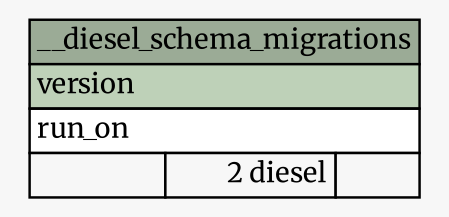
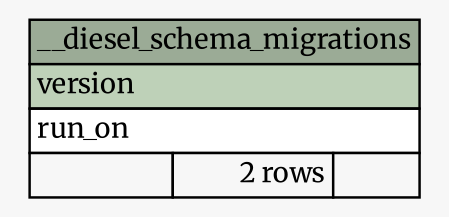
  digraph {
    bgcolor="#f7f7f7"
    fontname=Merriweather
    fontsize=11
    nodesep=0.18
    rankdir=RL
    ranksep=0.46
-   n1 [fontname=Merriweather fontsize=11 label=<     <TABLE BORDER="0" CELLBORDER="1" CELLSPACING="0" BGCOLOR="#ffffff">       <TR><TD COLSPAN="3" BGCOLOR="#9bab96" ALIGN="CENTER">__diesel_schema_migrations</TD></TR>       <TR><TD PORT="version" COLSPAN="3" BGCOLOR="#bed1b8" ALIGN="LEFT">version</TD></TR>       <TR><TD PORT="run_on" COLSPAN="3" ALIGN="LEFT">run_on</TD></TR>       <TR><TD ALIGN="LEFT" BGCOLOR="#f7f7f7">  </TD><TD ALIGN="RIGHT" BGCOLOR="#f7f7f7">2 diesel</TD><TD ALIGN="RIGHT" BGCOLOR="#f7f7f7">  </TD></TR>     </TABLE>> shape=plaintext]
+   n1 [fontname=Merriweather fontsize=11 label=<     <TABLE BORDER="0" CELLBORDER="1" CELLSPACING="0" BGCOLOR="#ffffff">       <TR><TD COLSPAN="3" BGCOLOR="#9bab96" ALIGN="CENTER">__diesel_schema_migrations</TD></TR>       <TR><TD PORT="version" COLSPAN="3" BGCOLOR="#bed1b8" ALIGN="LEFT">version</TD></TR>       <TR><TD PORT="run_on" COLSPAN="3" ALIGN="LEFT">run_on</TD></TR>       <TR><TD ALIGN="LEFT" BGCOLOR="#f7f7f7">  </TD><TD ALIGN="RIGHT" BGCOLOR="#f7f7f7">2 rows</TD><TD ALIGN="RIGHT" BGCOLOR="#f7f7f7">  </TD></TR>     </TABLE>> shape=plaintext]
  }
